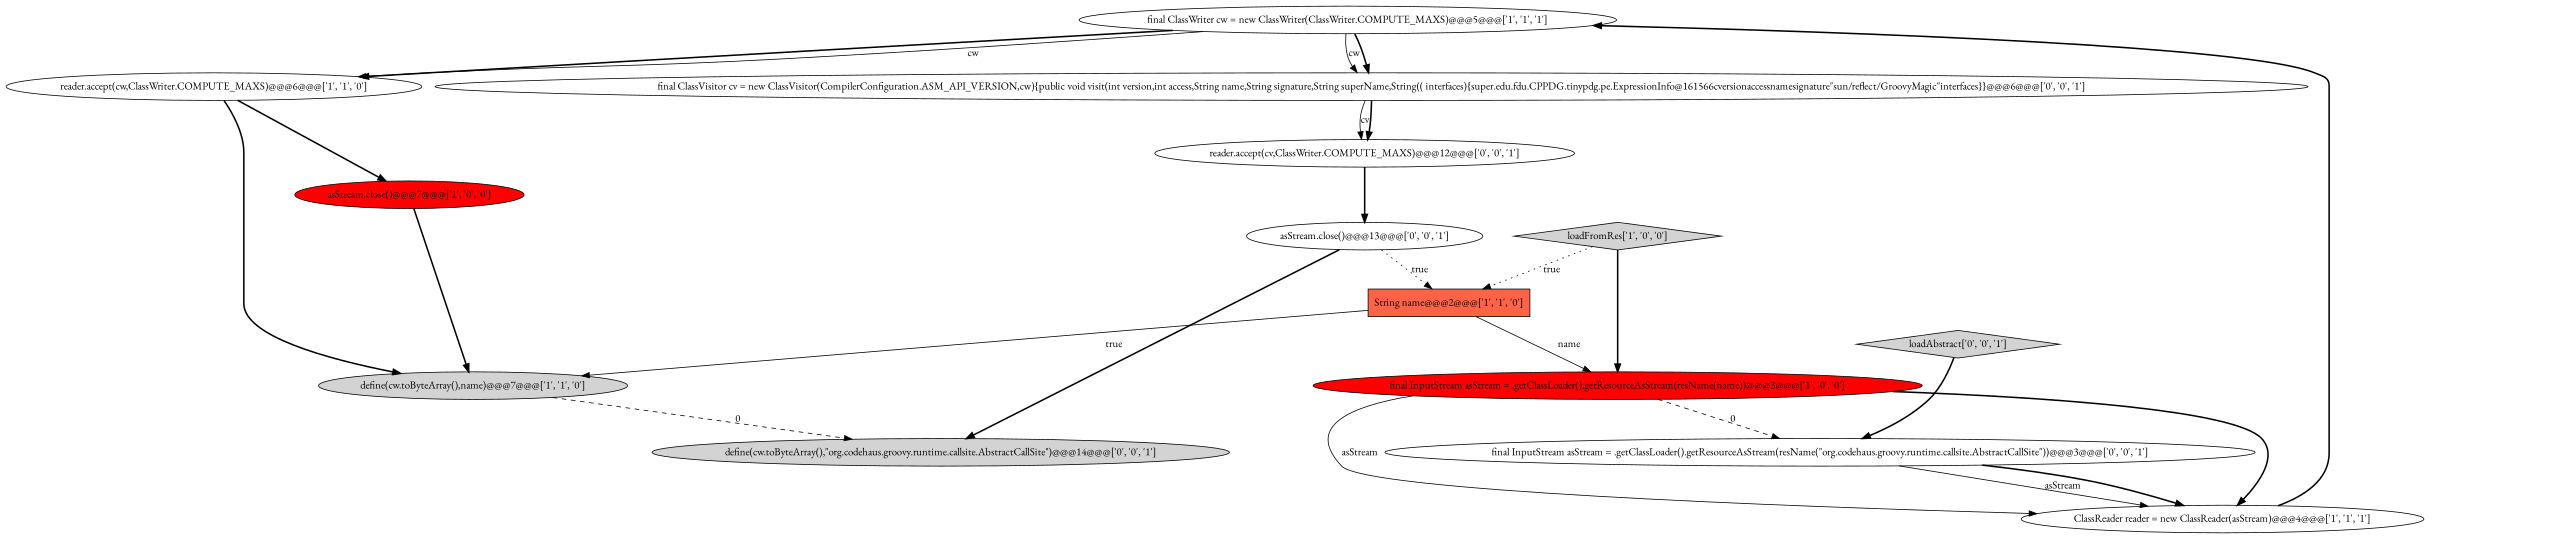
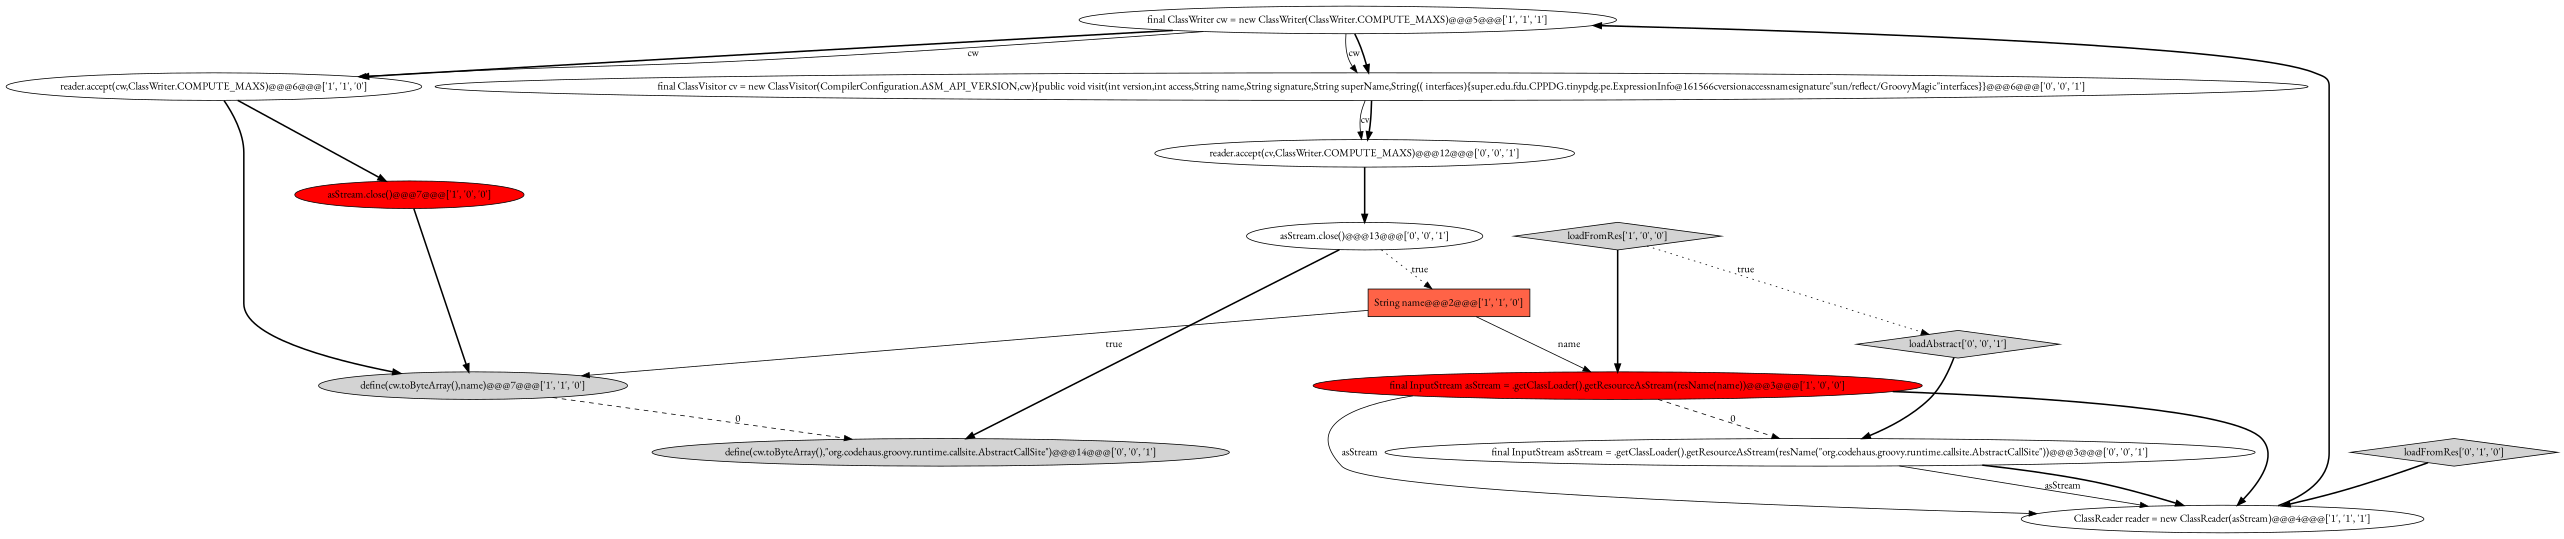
  digraph {
    fontname="EB Garamond"
    node [fillcolor=white fontname="EB Garamond" shape=ellipse style=filled]
    edge [fontname="EB Garamond" style=bold]
    n1 [label="final ClassWriter cw = new ClassWriter(ClassWriter.COMPUTE_MAXS)@@@5@@@['1', '1', '1']"]
    n2 [label="final ClassVisitor cv = new ClassVisitor(CompilerConfiguration.ASM_API_VERSION,cw){public void visit(int version,int access,String name,String signature,String superName,String(( interfaces){super.edu.fdu.CPPDG.tinypdg.pe.ExpressionInfo@161566cversionaccessnamesignature\"sun/reflect/GroovyMagic\"interfaces}}@@@6@@@['0', '0', '1']"]
    n3 [label="reader.accept(cw,ClassWriter.COMPUTE_MAXS)@@@6@@@['1', '1', '0']"]
    n4 [label="reader.accept(cv,ClassWriter.COMPUTE_MAXS)@@@12@@@['0', '0', '1']"]
    n5 [fillcolor=red label="asStream.close()@@@7@@@['1', '0', '0']"]
    n6 [fillcolor=lightgray label="define(cw.toByteArray(),name)@@@7@@@['1', '1', '0']"]
    n7 [fillcolor=lightgray label="loadFromRes['1', '0', '0']" shape=diamond]
    n8 [fillcolor=tomato label="String name@@@2@@@['1', '1', '0']" shape=box]
    n9 [fillcolor=red label="final InputStream asStream = .getClassLoader().getResourceAsStream(resName(name))@@@3@@@['1', '0', '0']"]
    n10 [label="final InputStream asStream = .getClassLoader().getResourceAsStream(resName(\"org.codehaus.groovy.runtime.callsite.AbstractCallSite\"))@@@3@@@['0', '0', '1']"]
    n11 [label="ClassReader reader = new ClassReader(asStream)@@@4@@@['1', '1', '1']"]
    n12 [label="asStream.close()@@@13@@@['0', '0', '1']"]
    n13 [fillcolor=lightgray label="define(cw.toByteArray(),\"org.codehaus.groovy.runtime.callsite.AbstractCallSite\")@@@14@@@['0', '0', '1']"]
    n14 [fillcolor=lightgray label="loadAbstract['0', '0', '1']" shape=diamond]
+   n15 [fillcolor=lightgray label="loadFromRes['0', '1', '0']" shape=diamond]
    n1 -> n2 [label=cw style=solid]
    n1 -> n2
    n1 -> n3
    n1 -> n3 [label=cw style=solid]
    n2 -> n4 [label=cv style=solid]
    n2 -> n4
    n3 -> n5
    n3 -> n6
    n4 -> n12
    n5 -> n6
    n6 -> n13 [label=0 style=dashed]
-   n7 -> n8 [label=true style=dotted]
+   n7 -> n14 [label=true style=dotted]
    n7 -> n9
    n8 -> n6 [label=true style=solid]
    n8 -> n9 [label=name style=solid]
    n9 -> n10 [label=0 style=dashed]
    n9 -> n11
    n9 -> n11 [label=asStream style=solid]
    n10 -> n11 [label=asStream style=solid]
    n10 -> n11
    n11 -> n1
    n12 -> n8 [label=true style=dotted]
    n12 -> n13
    n14 -> n10
+   n15 -> n11
  }
